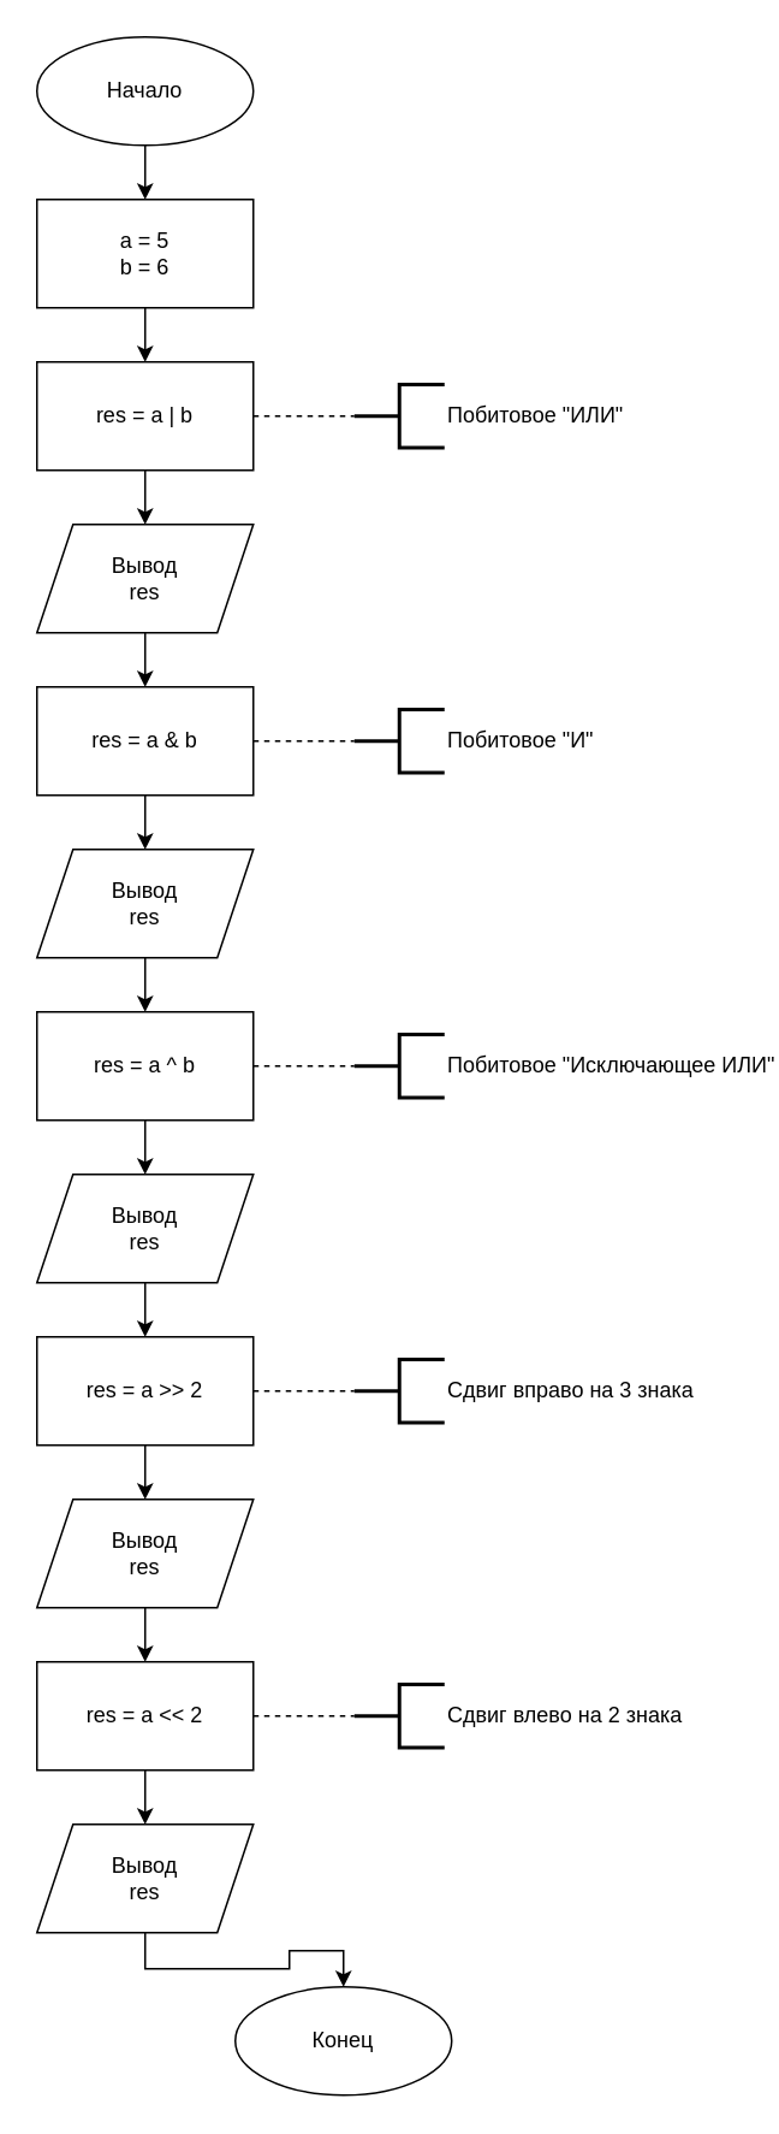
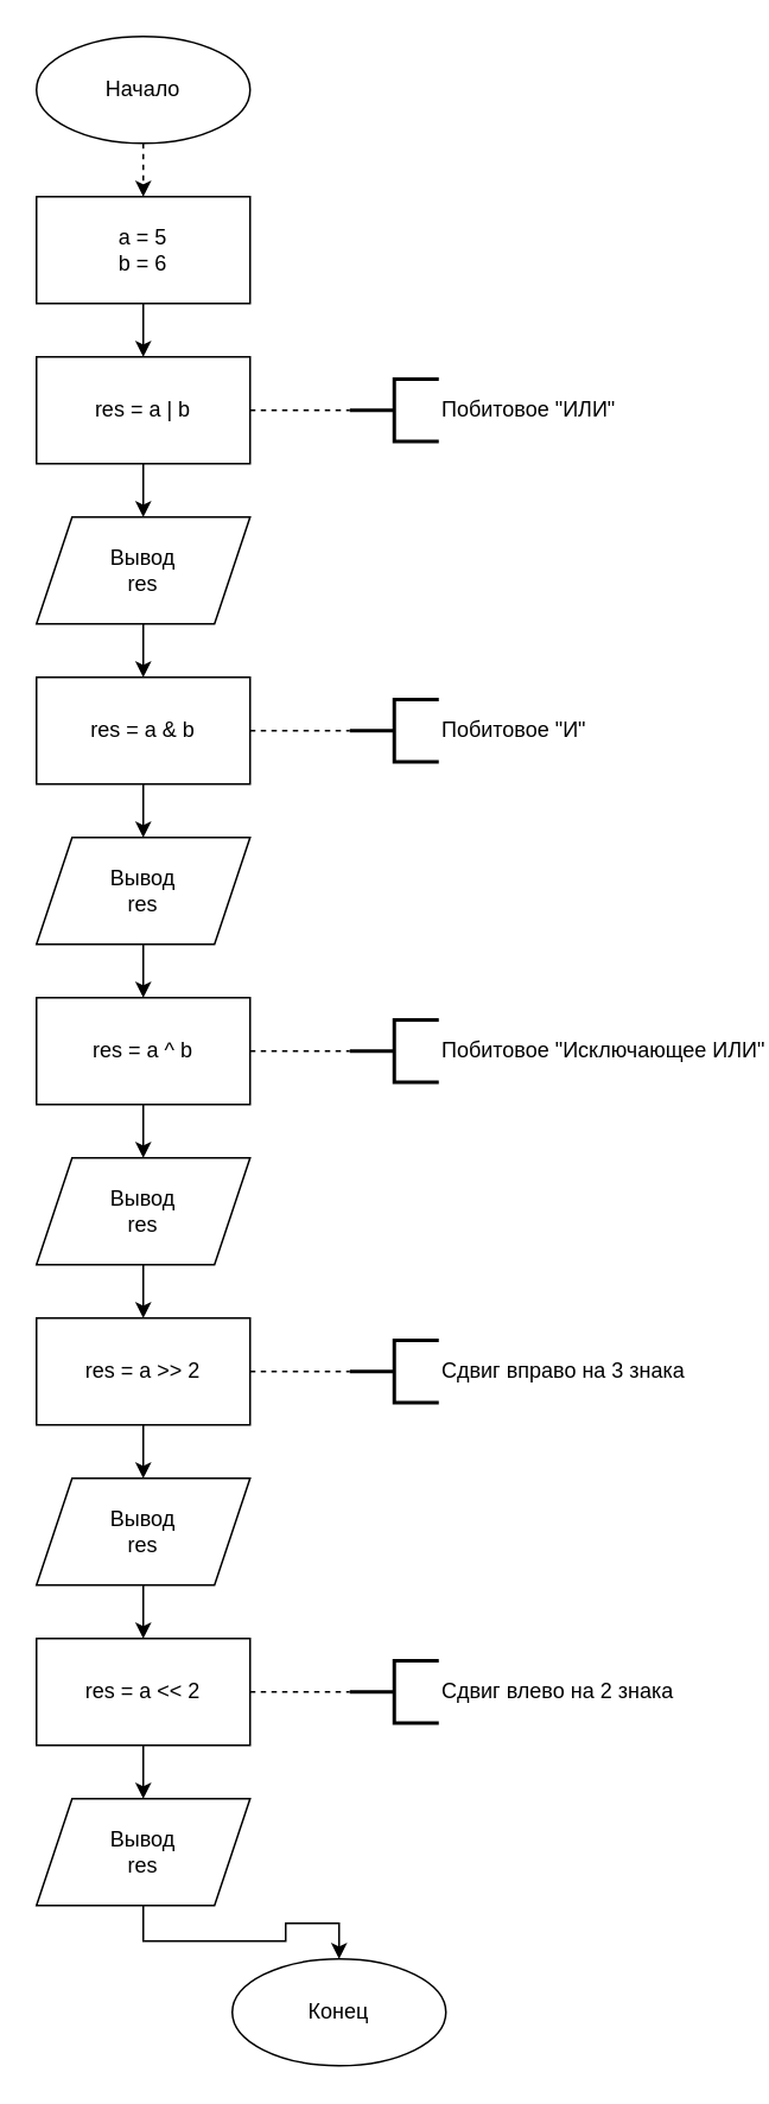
  <mxCell id="0" />
  <mxCell id="1" parent="0" />
- <mxCell id="2" style="edgeStyle=orthogonalEdgeStyle;rounded=0;orthogonalLoop=1;jettySize=auto;html=1;exitX=0.5;exitY=1;exitDx=0;exitDy=0;entryX=0.5;entryY=0;entryDx=0;entryDy=0;" edge="1" parent="1" source="3" target="5"><mxGeometry relative="1" as="geometry" /></mxCell>
+ <mxCell id="2" style="edgeStyle=orthogonalEdgeStyle;rounded=0;orthogonalLoop=1;jettySize=auto;html=1;exitX=0.5;exitY=1;exitDx=0;exitDy=0;entryX=0.5;entryY=0;entryDx=0;entryDy=0;dashed=1;" edge="1" parent="1" source="3" target="5"><mxGeometry relative="1" as="geometry" /></mxCell>
  <mxCell id="3" value="Начало" style="ellipse;whiteSpace=wrap;html=1;" vertex="1" parent="1"><mxGeometry x="20" y="20" width="120" height="60" as="geometry" /></mxCell>
  <mxCell id="4" style="edgeStyle=orthogonalEdgeStyle;rounded=0;orthogonalLoop=1;jettySize=auto;html=1;exitX=0.5;exitY=1;exitDx=0;exitDy=0;entryX=0.5;entryY=0;entryDx=0;entryDy=0;" edge="1" parent="1" source="5" target="7"><mxGeometry relative="1" as="geometry" /></mxCell>
  <mxCell id="5" value="&lt;div&gt;a = 5&lt;/div&gt;&lt;div&gt;b = 6&lt;br&gt;&lt;/div&gt;" style="rounded=0;whiteSpace=wrap;html=1;" vertex="1" parent="1"><mxGeometry x="20" y="110" width="120" height="60" as="geometry" /></mxCell>
  <mxCell id="6" style="edgeStyle=orthogonalEdgeStyle;rounded=0;orthogonalLoop=1;jettySize=auto;html=1;exitX=0.5;exitY=1;exitDx=0;exitDy=0;entryX=0.5;entryY=0;entryDx=0;entryDy=0;" edge="1" parent="1" source="7" target="9"><mxGeometry relative="1" as="geometry" /></mxCell>
  <mxCell id="7" value="res = a | b" style="rounded=0;whiteSpace=wrap;html=1;" vertex="1" parent="1"><mxGeometry x="20" y="200" width="120" height="60" as="geometry" /></mxCell>
  <mxCell id="8" style="edgeStyle=orthogonalEdgeStyle;rounded=0;orthogonalLoop=1;jettySize=auto;html=1;exitX=0.5;exitY=1;exitDx=0;exitDy=0;entryX=0.5;entryY=0;entryDx=0;entryDy=0;" edge="1" parent="1" source="9" target="13"><mxGeometry relative="1" as="geometry" /></mxCell>
  <mxCell id="9" value="&lt;div&gt;Вывод&lt;/div&gt;&lt;div&gt;res&lt;br&gt;&lt;/div&gt;" style="shape=parallelogram;perimeter=parallelogramPerimeter;whiteSpace=wrap;html=1;fixedSize=1;" vertex="1" parent="1"><mxGeometry x="20" y="290" width="120" height="60" as="geometry" /></mxCell>
  <mxCell id="10" value="Побитовое &quot;ИЛИ&quot;" style="strokeWidth=2;html=1;shape=mxgraph.flowchart.annotation_2;align=left;labelPosition=right;pointerEvents=1;" vertex="1" parent="1"><mxGeometry x="196" y="212.5" width="50" height="35" as="geometry" /></mxCell>
  <mxCell id="11" value="" style="endArrow=none;dashed=1;html=1;rounded=0;entryX=0;entryY=0.5;entryDx=0;entryDy=0;entryPerimeter=0;exitX=1;exitY=0.5;exitDx=0;exitDy=0;" edge="1" parent="1" source="7" target="10"><mxGeometry width="50" height="50" relative="1" as="geometry"><mxPoint x="226" y="470" as="sourcePoint" /><mxPoint x="276" y="420" as="targetPoint" /></mxGeometry></mxCell>
  <mxCell id="12" style="edgeStyle=orthogonalEdgeStyle;rounded=0;orthogonalLoop=1;jettySize=auto;html=1;exitX=0.5;exitY=1;exitDx=0;exitDy=0;entryX=0.5;entryY=0;entryDx=0;entryDy=0;" edge="1" parent="1" source="13" target="17"><mxGeometry relative="1" as="geometry" /></mxCell>
  <mxCell id="13" value="res = a &amp;amp; b" style="rounded=0;whiteSpace=wrap;html=1;" vertex="1" parent="1"><mxGeometry x="20" y="380" width="120" height="60" as="geometry" /></mxCell>
  <mxCell id="14" value="Побитовое &quot;И&quot;" style="strokeWidth=2;html=1;shape=mxgraph.flowchart.annotation_2;align=left;labelPosition=right;pointerEvents=1;" vertex="1" parent="1"><mxGeometry x="196" y="392.5" width="50" height="35" as="geometry" /></mxCell>
  <mxCell id="15" value="" style="endArrow=none;dashed=1;html=1;rounded=0;entryX=0;entryY=0.5;entryDx=0;entryDy=0;entryPerimeter=0;exitX=1;exitY=0.5;exitDx=0;exitDy=0;" edge="1" parent="1" target="14"><mxGeometry width="50" height="50" relative="1" as="geometry"><mxPoint x="140" y="410" as="sourcePoint" /><mxPoint x="276" y="600" as="targetPoint" /></mxGeometry></mxCell>
  <mxCell id="16" style="edgeStyle=orthogonalEdgeStyle;rounded=0;orthogonalLoop=1;jettySize=auto;html=1;exitX=0.5;exitY=1;exitDx=0;exitDy=0;entryX=0.5;entryY=0;entryDx=0;entryDy=0;" edge="1" parent="1" source="17" target="19"><mxGeometry relative="1" as="geometry" /></mxCell>
  <mxCell id="17" value="&lt;div&gt;Вывод&lt;/div&gt;&lt;div&gt;res&lt;br&gt;&lt;/div&gt;" style="shape=parallelogram;perimeter=parallelogramPerimeter;whiteSpace=wrap;html=1;fixedSize=1;" vertex="1" parent="1"><mxGeometry x="20" y="470" width="120" height="60" as="geometry" /></mxCell>
  <mxCell id="18" style="edgeStyle=orthogonalEdgeStyle;rounded=0;orthogonalLoop=1;jettySize=auto;html=1;exitX=0.5;exitY=1;exitDx=0;exitDy=0;entryX=0.5;entryY=0;entryDx=0;entryDy=0;" edge="1" parent="1" source="19" target="23"><mxGeometry relative="1" as="geometry" /></mxCell>
  <mxCell id="19" value="res = a ^ b" style="rounded=0;whiteSpace=wrap;html=1;" vertex="1" parent="1"><mxGeometry x="20" y="560" width="120" height="60" as="geometry" /></mxCell>
  <mxCell id="20" value="Побитовое &quot;Исключающее ИЛИ&quot;" style="strokeWidth=2;html=1;shape=mxgraph.flowchart.annotation_2;align=left;labelPosition=right;pointerEvents=1;" vertex="1" parent="1"><mxGeometry x="196" y="572.5" width="50" height="35" as="geometry" /></mxCell>
  <mxCell id="21" value="" style="endArrow=none;dashed=1;html=1;rounded=0;entryX=0;entryY=0.5;entryDx=0;entryDy=0;entryPerimeter=0;exitX=1;exitY=0.5;exitDx=0;exitDy=0;" edge="1" parent="1" target="20"><mxGeometry width="50" height="50" relative="1" as="geometry"><mxPoint x="140" y="590" as="sourcePoint" /><mxPoint x="276" y="780" as="targetPoint" /></mxGeometry></mxCell>
  <mxCell id="22" style="edgeStyle=orthogonalEdgeStyle;rounded=0;orthogonalLoop=1;jettySize=auto;html=1;exitX=0.5;exitY=1;exitDx=0;exitDy=0;entryX=0.5;entryY=0;entryDx=0;entryDy=0;" edge="1" parent="1" source="23" target="25"><mxGeometry relative="1" as="geometry" /></mxCell>
  <mxCell id="23" value="&lt;div&gt;Вывод&lt;/div&gt;&lt;div&gt;res&lt;br&gt;&lt;/div&gt;" style="shape=parallelogram;perimeter=parallelogramPerimeter;whiteSpace=wrap;html=1;fixedSize=1;" vertex="1" parent="1"><mxGeometry x="20" y="650" width="120" height="60" as="geometry" /></mxCell>
  <mxCell id="24" style="edgeStyle=orthogonalEdgeStyle;rounded=0;orthogonalLoop=1;jettySize=auto;html=1;exitX=0.5;exitY=1;exitDx=0;exitDy=0;" edge="1" parent="1" source="25" target="29"><mxGeometry relative="1" as="geometry" /></mxCell>
  <mxCell id="25" value="res = a &amp;gt;&amp;gt; 2" style="rounded=0;whiteSpace=wrap;html=1;" vertex="1" parent="1"><mxGeometry x="20" y="740" width="120" height="60" as="geometry" /></mxCell>
  <mxCell id="26" value="Сдвиг вправо на 3 знака" style="strokeWidth=2;html=1;shape=mxgraph.flowchart.annotation_2;align=left;labelPosition=right;pointerEvents=1;" vertex="1" parent="1"><mxGeometry x="196" y="752.5" width="50" height="35" as="geometry" /></mxCell>
  <mxCell id="27" value="" style="endArrow=none;dashed=1;html=1;rounded=0;entryX=0;entryY=0.5;entryDx=0;entryDy=0;entryPerimeter=0;exitX=1;exitY=0.5;exitDx=0;exitDy=0;" edge="1" parent="1" target="26"><mxGeometry width="50" height="50" relative="1" as="geometry"><mxPoint x="140" y="770" as="sourcePoint" /><mxPoint x="276" y="960" as="targetPoint" /></mxGeometry></mxCell>
  <mxCell id="28" style="edgeStyle=orthogonalEdgeStyle;rounded=0;orthogonalLoop=1;jettySize=auto;html=1;exitX=0.5;exitY=1;exitDx=0;exitDy=0;entryX=0.5;entryY=0;entryDx=0;entryDy=0;" edge="1" parent="1" source="29" target="31"><mxGeometry relative="1" as="geometry" /></mxCell>
  <mxCell id="29" value="&lt;div&gt;Вывод&lt;/div&gt;&lt;div&gt;res&lt;br&gt;&lt;/div&gt;" style="shape=parallelogram;perimeter=parallelogramPerimeter;whiteSpace=wrap;html=1;fixedSize=1;" vertex="1" parent="1"><mxGeometry x="20" y="830" width="120" height="60" as="geometry" /></mxCell>
  <mxCell id="30" style="edgeStyle=orthogonalEdgeStyle;rounded=0;orthogonalLoop=1;jettySize=auto;html=1;exitX=0.5;exitY=1;exitDx=0;exitDy=0;entryX=0.5;entryY=0;entryDx=0;entryDy=0;" edge="1" parent="1" source="31" target="35"><mxGeometry relative="1" as="geometry" /></mxCell>
  <mxCell id="31" value="res = a &amp;lt;&amp;lt; 2" style="rounded=0;whiteSpace=wrap;html=1;" vertex="1" parent="1"><mxGeometry x="20" y="920" width="120" height="60" as="geometry" /></mxCell>
  <mxCell id="32" value="Сдвиг влево на 2 знака" style="strokeWidth=2;html=1;shape=mxgraph.flowchart.annotation_2;align=left;labelPosition=right;pointerEvents=1;" vertex="1" parent="1"><mxGeometry x="196" y="932.5" width="50" height="35" as="geometry" /></mxCell>
  <mxCell id="33" value="" style="endArrow=none;dashed=1;html=1;rounded=0;entryX=0;entryY=0.5;entryDx=0;entryDy=0;entryPerimeter=0;exitX=1;exitY=0.5;exitDx=0;exitDy=0;" edge="1" parent="1" target="32"><mxGeometry width="50" height="50" relative="1" as="geometry"><mxPoint x="140" y="950" as="sourcePoint" /><mxPoint x="276" y="1140" as="targetPoint" /></mxGeometry></mxCell>
  <mxCell id="34" style="edgeStyle=orthogonalEdgeStyle;rounded=0;orthogonalLoop=1;jettySize=auto;html=1;exitX=0.5;exitY=1;exitDx=0;exitDy=0;entryX=0.5;entryY=0;entryDx=0;entryDy=0;" edge="1" parent="1" source="35" target="36"><mxGeometry relative="1" as="geometry" /></mxCell>
  <mxCell id="35" value="&lt;div&gt;Вывод&lt;/div&gt;&lt;div&gt;res&lt;br&gt;&lt;/div&gt;" style="shape=parallelogram;perimeter=parallelogramPerimeter;whiteSpace=wrap;html=1;fixedSize=1;" vertex="1" parent="1"><mxGeometry x="20" y="1010" width="120" height="60" as="geometry" /></mxCell>
  <mxCell id="36" value="&lt;div&gt;Конец&lt;/div&gt;" style="ellipse;whiteSpace=wrap;html=1;" vertex="1" parent="1"><mxGeometry x="130" y="1100" width="120" height="60" as="geometry" /></mxCell>
